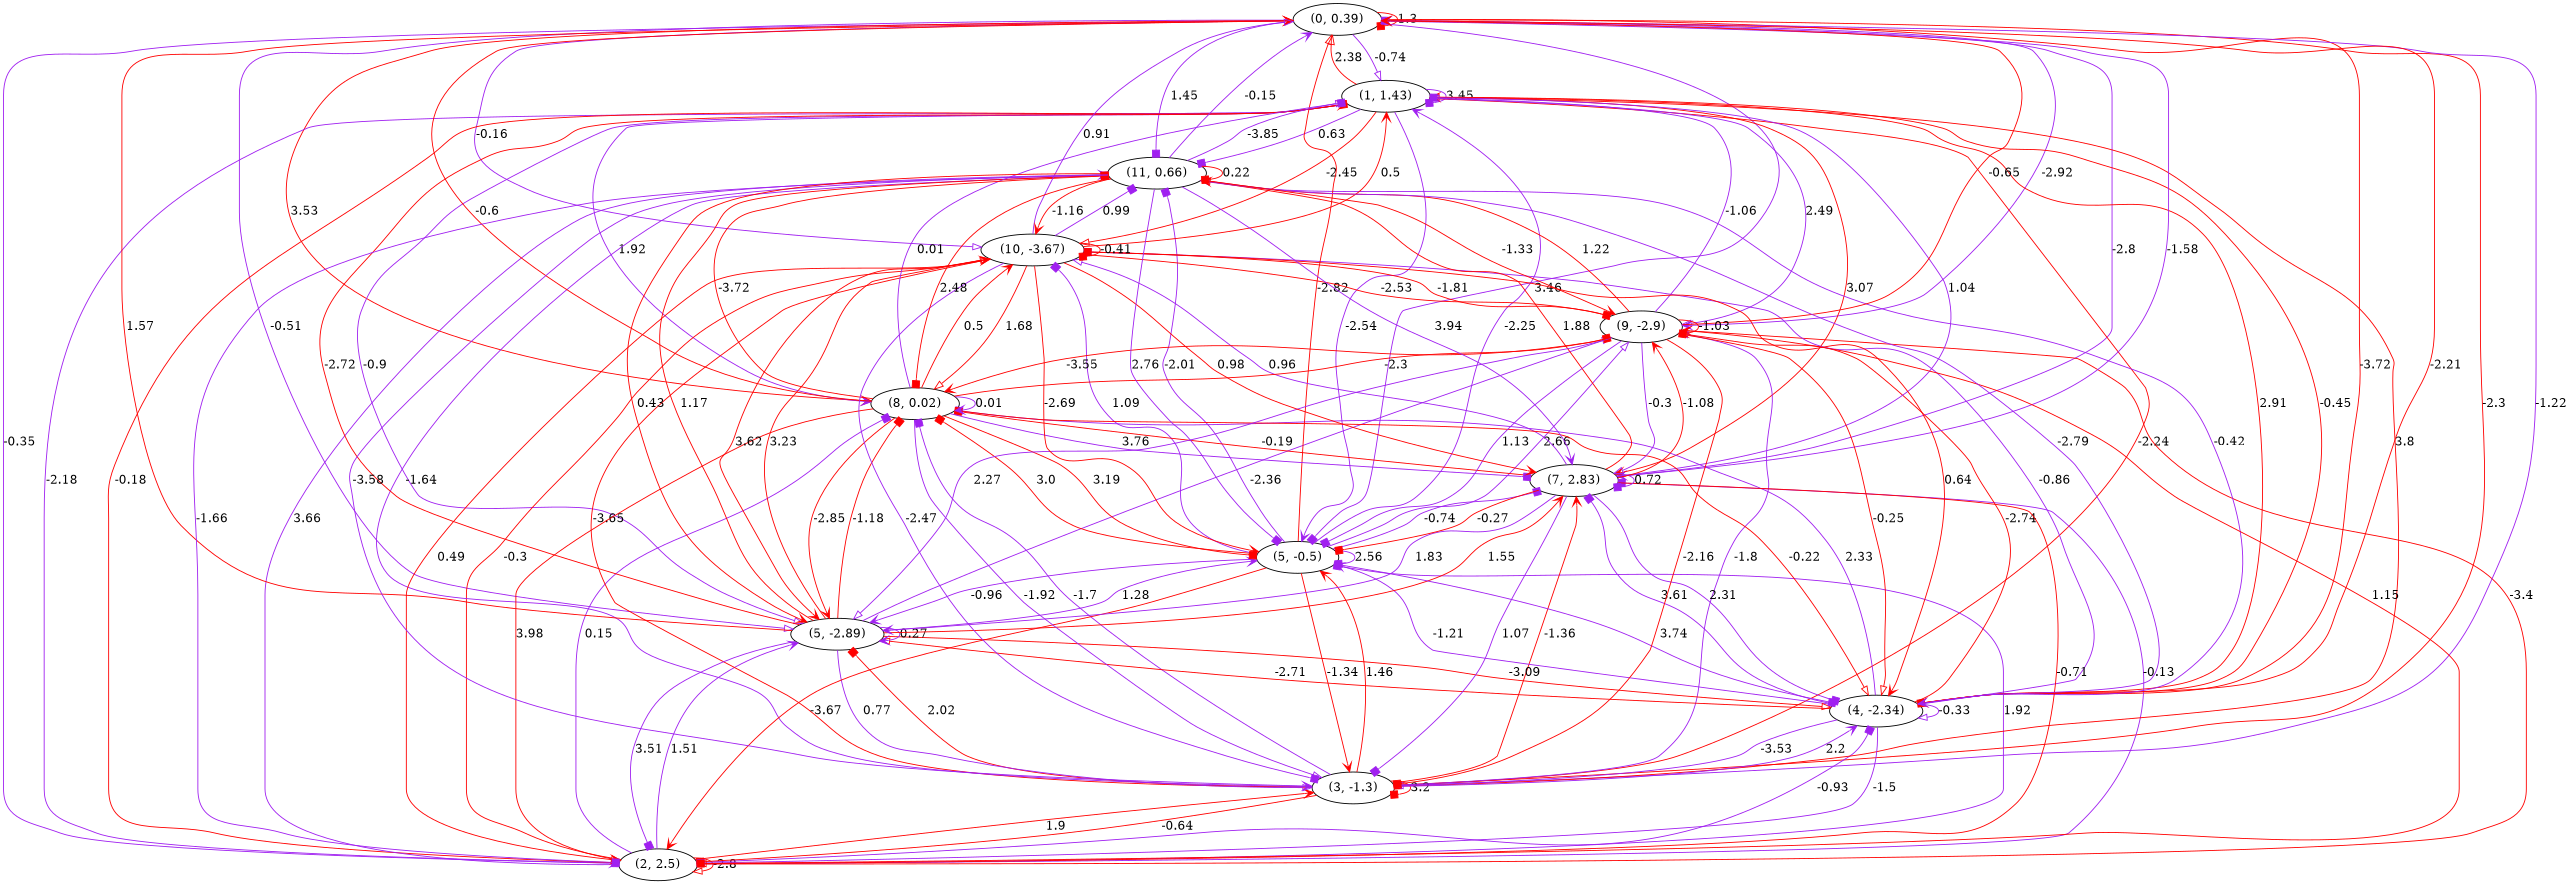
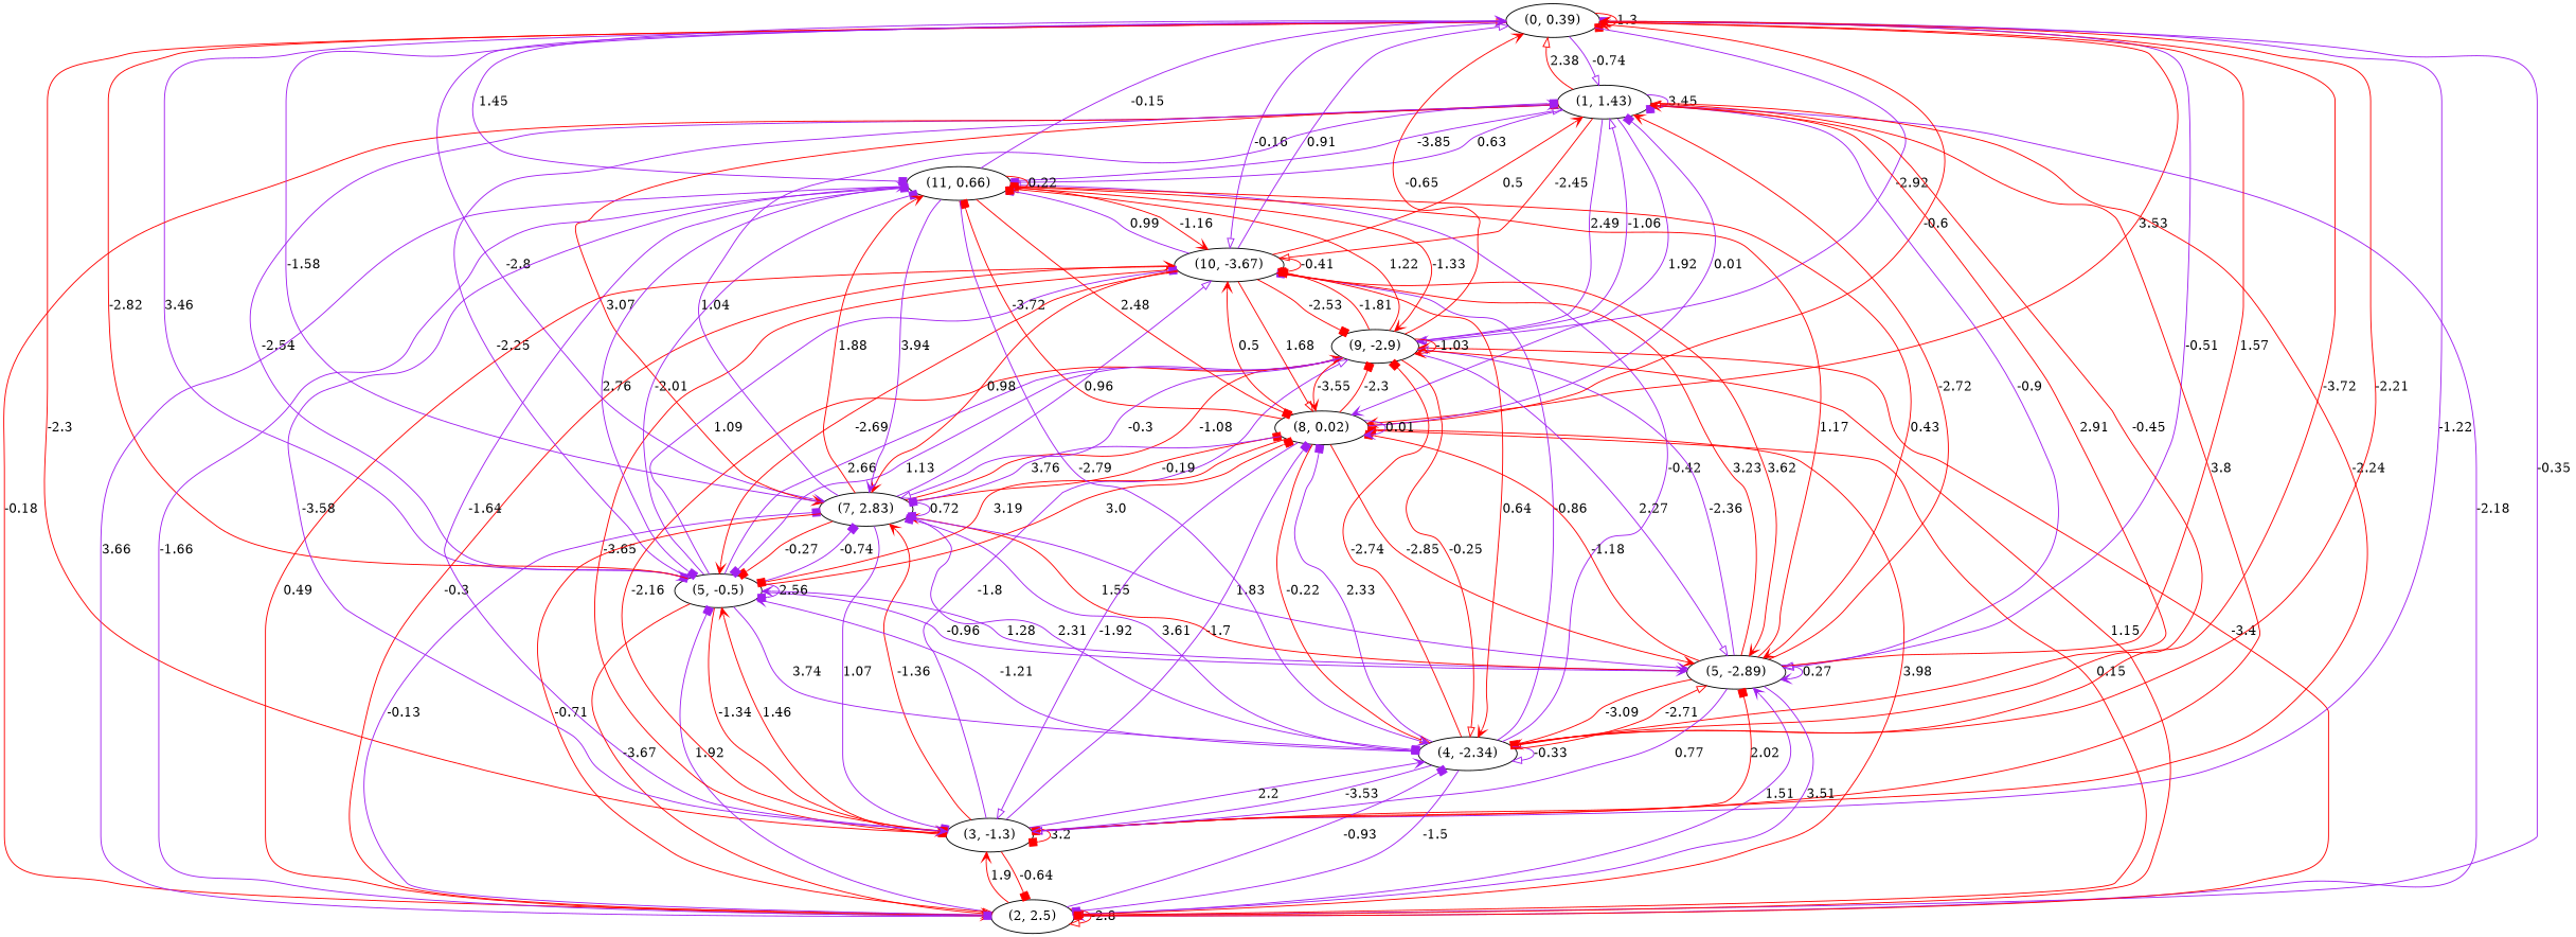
  digraph {
    edge [arrowhead=box color=purple]
    n1 [label="(0, 0.39)"]
    n2 [label="(1, 1.43)"]
    n3 [label="(2, 2.5)"]
    n4 [label="(3, -1.3)"]
    n5 [label="(4, -2.34)"]
    n6 [label="(5, -2.89)"]
    n7 [label="(5, -0.5)"]
    n8 [label="(7, 2.83)"]
    n9 [label="(8, 0.02)"]
    n10 [label="(9, -2.9)"]
    n11 [label="(10, -3.67)"]
    n12 [label="(11, 0.66)"]
    n1 -> n1 [color=red label=1.3]
    n1 -> n2 [arrowhead=onormal label=-0.74]
    n1 -> n3 [label=-0.35]
    n1 -> n4 [color=red label=-2.3]
    n1 -> n5 [color=red label=-3.72]
    n1 -> n6 [arrowhead=onormal label=-0.51]
    n1 -> n7 [label=3.46]
    n1 -> n8 [arrowhead=vee label=-2.8]
    n1 -> n9 [arrowhead=vee color=red label=3.53]
    n1 -> n10 [arrowhead=vee label=-2.92]
    n1 -> n11 [arrowhead=onormal label=-0.16]
    n1 -> n12 [label=1.45]
    n2 -> n1 [arrowhead=onormal color=red label=2.38]
    n2 -> n2 [label=3.45]
    n2 -> n3 [arrowhead=vee label=-2.18]
    n2 -> n4 [color=red label=-2.24]
    n2 -> n5 [arrowhead=vee color=red label=2.91]
    n2 -> n6 [arrowhead=onormal label=-0.9]
    n2 -> n7 [arrowhead=vee label=-2.54]
    n2 -> n8 [arrowhead=vee color=red label=3.07]
    n2 -> n9 [arrowhead=vee label=1.92]
    n2 -> n10 [arrowhead=onormal label=2.49]
    n2 -> n11 [arrowhead=onormal color=red label=-2.45]
    n2 -> n12 [label=0.63]
    n3 -> n2 [color=red label=-0.18]
    n3 -> n3 [arrowhead=onormal color=red label=-2.8]
    n3 -> n4 [arrowhead=vee color=red label=1.9]
    n3 -> n5 [label=-0.93]
    n3 -> n6 [arrowhead=vee label=1.51]
    n3 -> n7 [label=1.92]
    n3 -> n8 [label=-0.13]
-   n3 -> n9 [label=0.15]
+   n3 -> n9 [color=red label=0.15]
    n3 -> n10 [arrowhead=vee color=red label=-3.4]
    n3 -> n11 [arrowhead=vee color=red label=-0.3]
    n3 -> n12 [arrowhead=vee label=3.66]
    n4 -> n1 [label=-1.22]
    n4 -> n2 [arrowhead=onormal color=red label=3.8]
    n4 -> n3 [color=red label=-0.64]
    n4 -> n4 [color=red label=3.2]
    n4 -> n5 [arrowhead=vee label=2.2]
    n4 -> n6 [color=red label=2.02]
    n4 -> n7 [arrowhead=vee color=red label=1.46]
    n4 -> n8 [arrowhead=vee color=red label=-1.36]
    n4 -> n9 [label=-1.7]
    n4 -> n10 [arrowhead=onormal label=-1.8]
    n4 -> n11 [arrowhead=onormal color=red label=-3.65]
    n4 -> n12 [label=-1.64]
    n5 -> n1 [arrowhead=vee color=red label=-2.21]
    n5 -> n2 [arrowhead=vee color=red label=-0.45]
    n5 -> n3 [label=-1.5]
    n5 -> n4 [arrowhead=onormal label=-3.53]
    n5 -> n5 [arrowhead=onormal label=-0.33]
    n5 -> n6 [arrowhead=onormal color=red label=-2.71]
    n5 -> n7 [arrowhead=vee label=-1.21]
    n5 -> n8 [label=3.61]
    n5 -> n9 [label=2.33]
    n5 -> n10 [color=red label=-2.74]
    n5 -> n11 [label=-0.86]
    n5 -> n12 [arrowhead=onormal label=-0.42]
    n6 -> n1 [arrowhead=vee color=red label=1.57]
    n6 -> n2 [arrowhead=vee color=red label=-2.72]
    n6 -> n3 [label=3.51]
    n6 -> n4 [arrowhead=onormal label=0.77]
    n6 -> n5 [arrowhead=onormal color=red label=-3.09]
    n6 -> n6 [arrowhead=vee label=0.27]
    n6 -> n7 [arrowhead=vee label=1.28]
    n6 -> n8 [arrowhead=vee color=red label=1.55]
    n6 -> n9 [color=red label=-1.18]
    n6 -> n10 [arrowhead=onormal label=-2.36]
    n6 -> n11 [arrowhead=onormal color=red label=3.23]
    n6 -> n12 [color=red label=1.17]
    n7 -> n1 [arrowhead=onormal color=red label=-2.82]
    n7 -> n2 [arrowhead=vee label=-2.25]
    n7 -> n3 [arrowhead=vee color=red label=-3.67]
    n7 -> n4 [arrowhead=vee color=red label=-1.34]
    n7 -> n5 [label=3.74]
    n7 -> n6 [arrowhead=vee label=-0.96]
    n7 -> n7 [label=2.56]
    n7 -> n8 [label=-0.74]
    n7 -> n9 [color=red label=3.0]
    n7 -> n10 [arrowhead=onormal label=2.66]
    n7 -> n11 [label=1.09]
    n7 -> n12 [label=-2.01]
    n8 -> n1 [arrowhead=vee label=-1.58]
    n8 -> n2 [label=1.04]
    n8 -> n3 [arrowhead=onormal color=red label=-0.71]
    n8 -> n4 [label=1.07]
    n8 -> n5 [label=2.31]
    n8 -> n6 [arrowhead=vee label=1.83]
    n8 -> n7 [color=red label=-0.27]
    n8 -> n8 [label=0.72]
    n8 -> n9 [color=red label=-0.19]
    n8 -> n10 [arrowhead=vee color=red label=-1.08]
    n8 -> n11 [arrowhead=onormal label=0.96]
    n8 -> n12 [arrowhead=vee color=red label=1.88]
    n9 -> n1 [arrowhead=vee color=red label=-0.6]
    n9 -> n2 [label=0.01]
    n9 -> n3 [arrowhead=onormal color=red label=3.98]
    n9 -> n4 [arrowhead=onormal label=-1.92]
    n9 -> n5 [arrowhead=onormal color=red label=-0.22]
    n9 -> n6 [arrowhead=vee color=red label=-2.85]
    n9 -> n7 [color=red label=3.19]
    n9 -> n8 [label=3.76]
    n9 -> n9 [arrowhead=vee label=0.01]
    n9 -> n10 [color=red label=-2.3]
    n9 -> n11 [arrowhead=vee color=red label=0.5]
    n9 -> n12 [color=red label=-3.72]
    n10 -> n1 [arrowhead=vee color=red label=-0.65]
    n10 -> n2 [arrowhead=onormal label=-1.06]
    n10 -> n3 [color=red label=1.15]
    n10 -> n4 [color=red label=-2.16]
    n10 -> n5 [arrowhead=onormal color=red label=-0.25]
    n10 -> n6 [arrowhead=onormal label=2.27]
    n10 -> n7 [label=1.13]
    n10 -> n8 [arrowhead=onormal label=-0.3]
    n10 -> n9 [arrowhead=vee color=red label=-3.55]
    n10 -> n10 [arrowhead=vee color=red label=-1.03]
    n10 -> n11 [color=red label=-1.81]
    n10 -> n12 [arrowhead=onormal color=red label=1.22]
    n11 -> n1 [arrowhead=onormal label=0.91]
    n11 -> n2 [arrowhead=vee color=red label=0.5]
    n11 -> n3 [arrowhead=vee color=red label=0.49]
-   n11 -> n4 [label=-2.47]
    n11 -> n5 [arrowhead=vee color=red label=0.64]
    n11 -> n6 [arrowhead=vee color=red label=3.62]
    n11 -> n7 [arrowhead=vee color=red label=-2.69]
    n11 -> n8 [arrowhead=vee color=red label=0.98]
    n11 -> n9 [arrowhead=onormal color=red label=1.68]
    n11 -> n10 [color=red label=-2.53]
    n11 -> n11 [color=red label=-0.41]
    n11 -> n12 [label=0.99]
    n12 -> n1 [arrowhead=vee label=-0.15]
    n12 -> n2 [arrowhead=onormal label=-3.85]
    n12 -> n3 [label=-1.66]
    n12 -> n4 [arrowhead=vee label=-3.58]
    n12 -> n5 [arrowhead=vee label=-2.79]
    n12 -> n6 [arrowhead=vee color=red label=0.43]
    n12 -> n7 [label=2.76]
    n12 -> n8 [arrowhead=vee label=3.94]
    n12 -> n9 [color=red label=2.48]
    n12 -> n10 [arrowhead=vee color=red label=-1.33]
    n12 -> n11 [arrowhead=vee color=red label=-1.16]
    n12 -> n12 [color=red label=0.22]
  }
